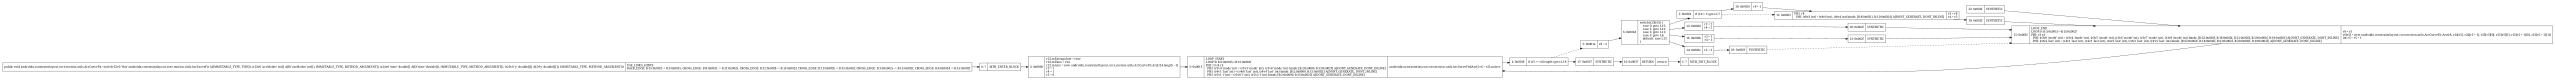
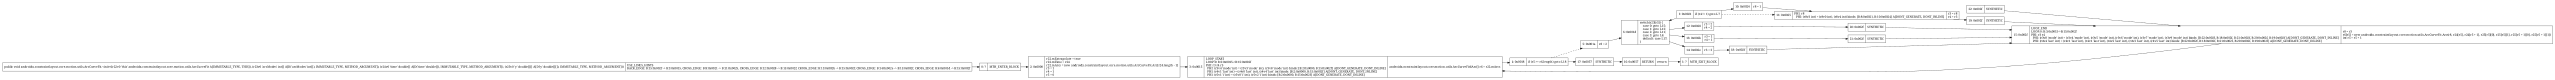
  digraph {
    fontname="Noto Serif"
    rankdir=LR
    node [fontname="Noto Serif" shape=record]
    edge [fontname="Noto Serif"]
    n1 [label="{0\:\ ?|MTH_ENTER_BLOCK\l}"]
    n2 [label="{2\:\ 0x0000|r22.mExtrapolate = true\lr22.mTime = r24\lr22.mArcs = new androidx.constraintlayout.core.motion.utils.ArcCurveFit.Arc[r24.length \- 1]\lr3 = 1\lr4 = 1\lr5 = 0\l}"]
    n3 [label="{3\:\ 0x0015|LOOP_START\lLOOP:0: B:3:0x0015\-\>B:15:0x002f\lPHI: r3 r4 r5 \l  PHI: (r3v4 'mode' int) = (r3v3 'mode' int), (r3v8 'mode' int) binds: [B:2:0x0000, B:15:0x002f] A[DONT_GENERATE, DONT_INLINE]\l  PHI: (r4v1 'last' int) = (r4v0 'last' int), (r4v4 'last' int) binds: [B:2:0x0000, B:15:0x002f] A[DONT_GENERATE, DONT_INLINE]\l  PHI: (r5v1 'i' int) = (r5v0 'i' int), (r5v2 'i' int) binds: [B:2:0x0000, B:15:0x002f] A[DONT_GENERATE, DONT_INLINE]\l|androidx.constraintlayout.core.motion.utils.ArcCurveFit$Arc[] r6 = r22.mArcs\l}"]
    n4 [label="{4\:\ 0x0018|if (r5 \>= r6.length) goto L18\l}"]
    n5 [label="{5\:\ 0x001a|r8 = 2\l}"]
    n6 [label="{17\:\ 0x0057|SYNTHETIC\l}"]
    n7 [label="{6\:\ 0x001d|switch(r23[r5]) \{\l    case 0: goto L15;\l    case 1: goto L13;\l    case 2: goto L11;\l    case 3: goto L6;\l    default: case L17;\l\}\l}"]
    n8 [label="{16\:\ 0x0057|RETURN\l|return\l}"]
    n9 [label="{8\:\ 0x0021|if (r4 != 1) goto L7\l}"]
    n10 [label="{12\:\ 0x0028|r3 = 2\lr4 = 2\l}"]
    n11 [label="{13\:\ 0x002b|r3 = 1\lr4 = 1\l}"]
    n12 [label="{14\:\ 0x002e|r3 = 3\l}"]
    n13 [label="{10\:\ 0x0024|r8 = 1\l}"]
    n14 [label="{11\:\ 0x0025|PHI: r8 \l  PHI: (r8v3 int) = (r8v0 int), (r8v4 int) binds: [B:8:0x0021, B:10:0x0024] A[DONT_GENERATE, DONT_INLINE]\l|r3 = r8\lr4 = r3\l}"]
    n15 [label="{20\:\ 0x002f|SYNTHETIC\l}"]
    n16 [label="{21\:\ 0x002f|SYNTHETIC\l}"]
    n17 [label="{18\:\ 0x002f|SYNTHETIC\l}"]
    n18 [label="{22\:\ 0x002f|SYNTHETIC\l}"]
    n19 [label="{15\:\ 0x002f|LOOP_END\lLOOP:0: B:3:0x0015\-\>B:15:0x002f\lPHI: r3 r4 \l  PHI: (r3v8 'mode' int) = (r3v4 'mode' int), (r3v5 'mode' int), (r3v6 'mode' int), (r3v7 'mode' int), (r3v9 'mode' int) binds: [B:22:0x002f, B:18:0x002f, B:21:0x002f, B:20:0x002f, B:19:0x002f] A[DONT_GENERATE, DONT_INLINE]\l  PHI: (r4v4 'last' int) = (r4v1 'last' int), (r4v1 'last' int), (r4v2 'last' int), (r4v3 'last' int), (r4v5 'last' int) binds: [B:22:0x002f, B:18:0x002f, B:21:0x002f, B:20:0x002f, B:19:0x002f] A[DONT_GENERATE, DONT_INLINE]\l|r8 = r3\lr6[r5] = new androidx.constraintlayout.core.motion.utils.ArcCurveFit.Arc(r8, r24[r5], r24[r5 + 1], r25[r5][0], r25[r5][1], r25[r5 + 1][0], r25[r5 + 1][1])\lint r5 = r5 + 1\l}"]
    n20 [label="{19\:\ 0x002f|SYNTHETIC\l}"]
    n21 [label="{1\:\ ?|MTH_EXIT_BLOCK\l}"]
    n22 [label="{public void androidx.constraintlayout.core.motion.utils.ArcCurveFit.\<init\>((r22v0 'this' androidx.constraintlayout.core.motion.utils.ArcCurveFit A[IMMUTABLE_TYPE, THIS]), (r23v0 'arcModes' int[] A[D('arcModes' int[]), IMMUTABLE_TYPE, METHOD_ARGUMENT]), (r24v0 'time' double[] A[D('time' double[]), IMMUTABLE_TYPE, METHOD_ARGUMENT]), (r25v0 'y' double[][] A[D('y' double[][]), IMMUTABLE_TYPE, METHOD_ARGUMENT]))  | USE_LINES_HINTS\lBACK_EDGE: B:15:0x002f \-\> B:3:0x0015, CROSS_EDGE: B:8:0x0021 \-\> B:11:0x0025, CROSS_EDGE: B:12:0x0028 \-\> B:15:0x002f, CROSS_EDGE: B:13:0x002b \-\> B:15:0x002f, CROSS_EDGE: B:14:0x002e \-\> B:15:0x002f, CROSS_EDGE: B:6:0x001d \-\> B:15:0x002f\l}"]
    n1 -> n2
    n2 -> n3
    n3 -> n4
    n4 -> n5 [style=dashed]
    n4 -> n6
    n5 -> n7
    n6 -> n8
-   n7 -> n9
+   n9 -> n7
    n7 -> n10
    n7 -> n11
    n7 -> n12
    n8 -> n21
    n9 -> n13
    n9 -> n14 [style=dashed]
    n10 -> n15
    n11 -> n16
    n12 -> n17
    n13 -> n14
    n14 -> n20
    n15 -> n19
    n16 -> n19
-   n17 -> n19 [style=dashed]
+   n17 -> n19
    n18 -> n19
    n19 -> n3
    n20 -> n19
    n22 -> n1
  }
